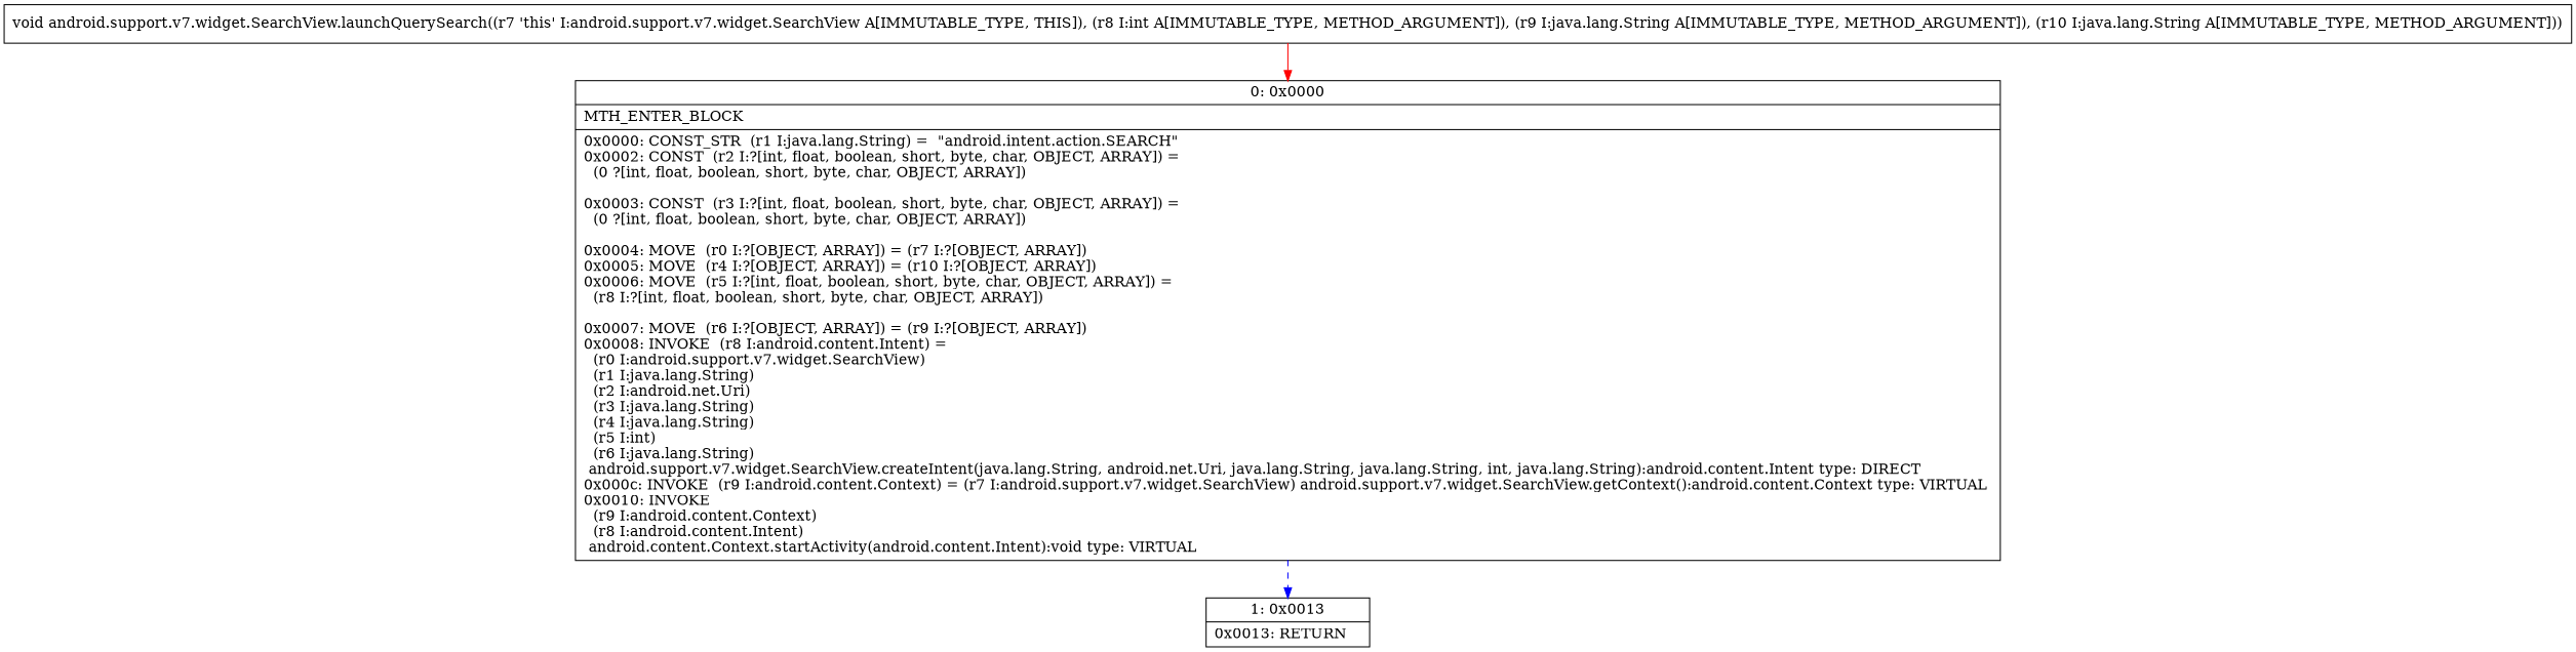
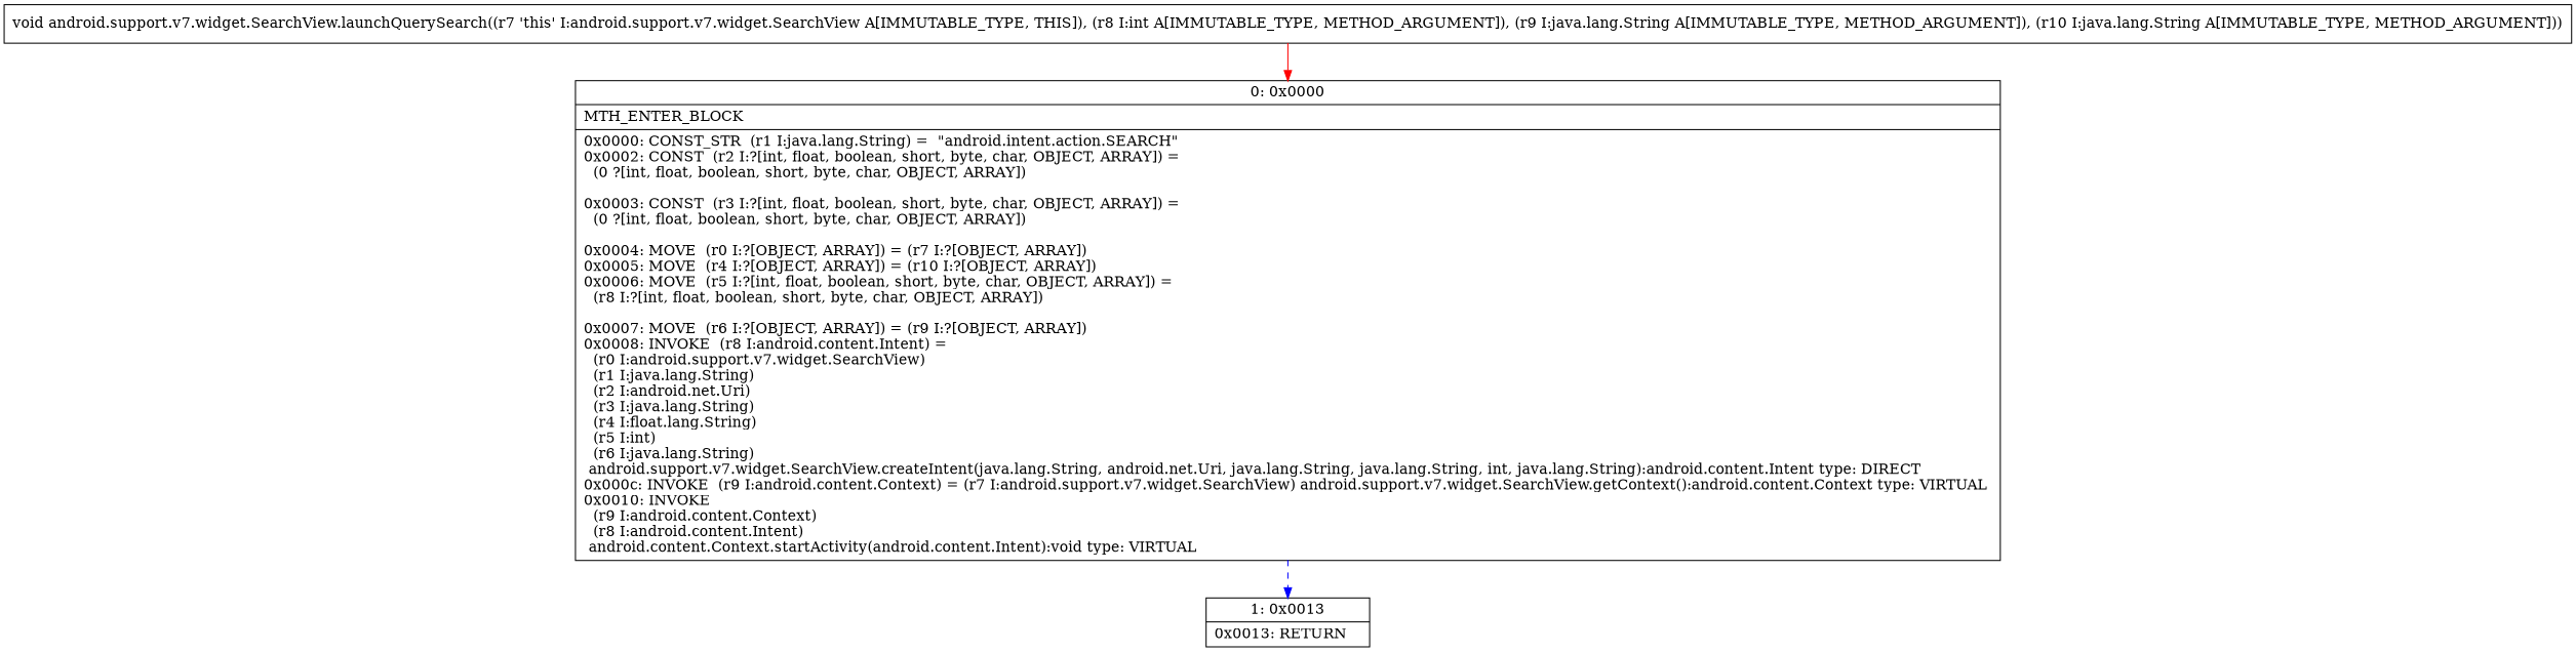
  digraph {
    node [shape=record]
-   n1 [label="{0\:\ 0x0000|MTH_ENTER_BLOCK\l|0x0000: CONST_STR  (r1 I:java.lang.String) =  \"android.intent.action.SEARCH\" \l0x0002: CONST  (r2 I:?[int, float, boolean, short, byte, char, OBJECT, ARRAY]) = \l  (0 ?[int, float, boolean, short, byte, char, OBJECT, ARRAY])\l \l0x0003: CONST  (r3 I:?[int, float, boolean, short, byte, char, OBJECT, ARRAY]) = \l  (0 ?[int, float, boolean, short, byte, char, OBJECT, ARRAY])\l \l0x0004: MOVE  (r0 I:?[OBJECT, ARRAY]) = (r7 I:?[OBJECT, ARRAY]) \l0x0005: MOVE  (r4 I:?[OBJECT, ARRAY]) = (r10 I:?[OBJECT, ARRAY]) \l0x0006: MOVE  (r5 I:?[int, float, boolean, short, byte, char, OBJECT, ARRAY]) = \l  (r8 I:?[int, float, boolean, short, byte, char, OBJECT, ARRAY])\l \l0x0007: MOVE  (r6 I:?[OBJECT, ARRAY]) = (r9 I:?[OBJECT, ARRAY]) \l0x0008: INVOKE  (r8 I:android.content.Intent) = \l  (r0 I:android.support.v7.widget.SearchView)\l  (r1 I:java.lang.String)\l  (r2 I:android.net.Uri)\l  (r3 I:java.lang.String)\l  (r4 I:java.lang.String)\l  (r5 I:int)\l  (r6 I:java.lang.String)\l android.support.v7.widget.SearchView.createIntent(java.lang.String, android.net.Uri, java.lang.String, java.lang.String, int, java.lang.String):android.content.Intent type: DIRECT \l0x000c: INVOKE  (r9 I:android.content.Context) = (r7 I:android.support.v7.widget.SearchView) android.support.v7.widget.SearchView.getContext():android.content.Context type: VIRTUAL \l0x0010: INVOKE  \l  (r9 I:android.content.Context)\l  (r8 I:android.content.Intent)\l android.content.Context.startActivity(android.content.Intent):void type: VIRTUAL \l}"]
+   n1 [label="{0\:\ 0x0000|MTH_ENTER_BLOCK\l|0x0000: CONST_STR  (r1 I:java.lang.String) =  \"android.intent.action.SEARCH\" \l0x0002: CONST  (r2 I:?[int, float, boolean, short, byte, char, OBJECT, ARRAY]) = \l  (0 ?[int, float, boolean, short, byte, char, OBJECT, ARRAY])\l \l0x0003: CONST  (r3 I:?[int, float, boolean, short, byte, char, OBJECT, ARRAY]) = \l  (0 ?[int, float, boolean, short, byte, char, OBJECT, ARRAY])\l \l0x0004: MOVE  (r0 I:?[OBJECT, ARRAY]) = (r7 I:?[OBJECT, ARRAY]) \l0x0005: MOVE  (r4 I:?[OBJECT, ARRAY]) = (r10 I:?[OBJECT, ARRAY]) \l0x0006: MOVE  (r5 I:?[int, float, boolean, short, byte, char, OBJECT, ARRAY]) = \l  (r8 I:?[int, float, boolean, short, byte, char, OBJECT, ARRAY])\l \l0x0007: MOVE  (r6 I:?[OBJECT, ARRAY]) = (r9 I:?[OBJECT, ARRAY]) \l0x0008: INVOKE  (r8 I:android.content.Intent) = \l  (r0 I:android.support.v7.widget.SearchView)\l  (r1 I:java.lang.String)\l  (r2 I:android.net.Uri)\l  (r3 I:java.lang.String)\l  (r4 I:float.lang.String)\l  (r5 I:int)\l  (r6 I:java.lang.String)\l android.support.v7.widget.SearchView.createIntent(java.lang.String, android.net.Uri, java.lang.String, java.lang.String, int, java.lang.String):android.content.Intent type: DIRECT \l0x000c: INVOKE  (r9 I:android.content.Context) = (r7 I:android.support.v7.widget.SearchView) android.support.v7.widget.SearchView.getContext():android.content.Context type: VIRTUAL \l0x0010: INVOKE  \l  (r9 I:android.content.Context)\l  (r8 I:android.content.Intent)\l android.content.Context.startActivity(android.content.Intent):void type: VIRTUAL \l}"]
    n2 [label="{1\:\ 0x0013|0x0013: RETURN   \l}"]
    n3 [label="{void android.support.v7.widget.SearchView.launchQuerySearch((r7 'this' I:android.support.v7.widget.SearchView A[IMMUTABLE_TYPE, THIS]), (r8 I:int A[IMMUTABLE_TYPE, METHOD_ARGUMENT]), (r9 I:java.lang.String A[IMMUTABLE_TYPE, METHOD_ARGUMENT]), (r10 I:java.lang.String A[IMMUTABLE_TYPE, METHOD_ARGUMENT])) }"]
    n1 -> n2 [color=blue style=dashed]
    n3 -> n1 [color=red style=solid]
  }
